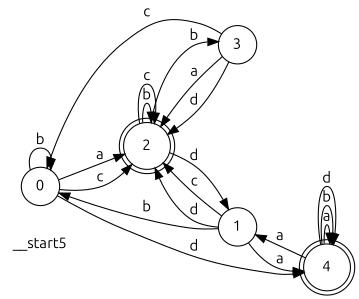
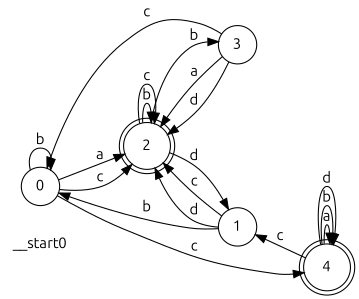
  digraph {
    fontname=Ubuntu
    rankdir=LR
    node [fontname=Ubuntu shape=circle color=black fillcolor=white style=filled]
    edge [fontname=Ubuntu]
-   __start0 [shape=none label=__start5 color="" fillcolor="" style=""]
+   __start0 [shape=none color="" fillcolor="" style=""]
    n2 [label=0]
    n3 [label=2 shape=doublecircle style="rounded,filled"]
    n4 [label=4 shape=doublecircle style="rounded,filled"]
    n5 [label=1]
    n6 [label=3]
    n2 -> n2 [label=b]
    n2 -> n3 [label=a]
    n2 -> n3 [label=c]
-   n2 -> n4 [label=d]
+   n2 -> n4 [label=c]
    n3 -> n3 [label=b]
    n3 -> n3 [label=c]
    n3 -> n5 [label=d]
    n3 -> n6 [label=b]
    n4 -> n4 [label=a]
    n4 -> n4 [label=b]
    n4 -> n4 [label=d]
-   n4 -> n5 [label=a]
+   n4 -> n5 [label=c]
    n5 -> n2 [label=b]
    n5 -> n3 [label=c]
    n5 -> n3 [label=d]
-   n5 -> n4 [label=a]
    n6 -> n2 [label=c]
    n6 -> n3 [label=a]
    n6 -> n3 [label=d]
  }
